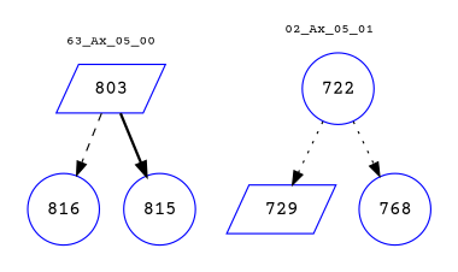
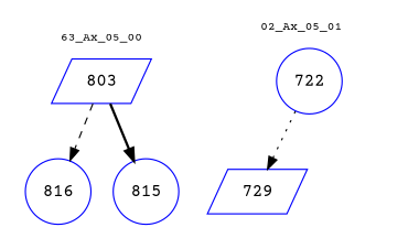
  digraph {
    fontname="Courier Prime"
    node [color=blue fontname="Courier Prime" shape=circle]
    edge [color=black fontname="Courier Prime" style=dotted]
    n1 [label=803 shape=parallelogram]
    n2 [label=816]
    n3 [label=815]
    n4 [label=722]
    n5 [label=729 shape=parallelogram]
-   n6 [label=768]
    subgraph cluster_1 {
      color=white
      fontsize=10
      label="63_Ax_05_00"
      n1
      n2
      n3
    }
    subgraph cluster_2 {
      color=white
      fontsize=10
      label="02_Ax_05_01"
      n4
      n5
-     n6
    }
    n1 -> n2 [style=dashed]
    n1 -> n3 [style=bold]
    n4 -> n5
-   n4 -> n6
  }
